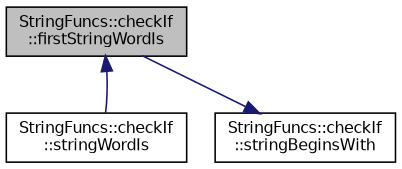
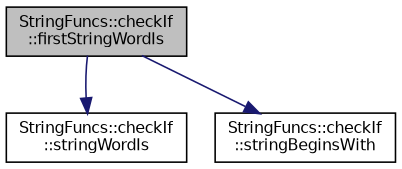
  digraph {
    rankdir=TB
    node [color=black fillcolor=white fontname=Helvetica fontsize=10 shape=record style=filled]
    edge [color=midnightblue fontname=Helvetica fontsize=10 labelfontname=Helvetica labelfontsize=10 style=solid]
    n1 [fillcolor=grey75 fontcolor=black height=0.2 label="StringFuncs::checkIf\l::firstStringWordIs" width=0.4]
    n2 [height=0.2 label="StringFuncs::checkIf\l::stringWordIs" width=0.4]
    n3 [height=0.2 label="StringFuncs::checkIf\l::stringBeginsWith" width=0.4]
-   n2 -> n1
+   n1 -> n2
    n1 -> n3
  }
